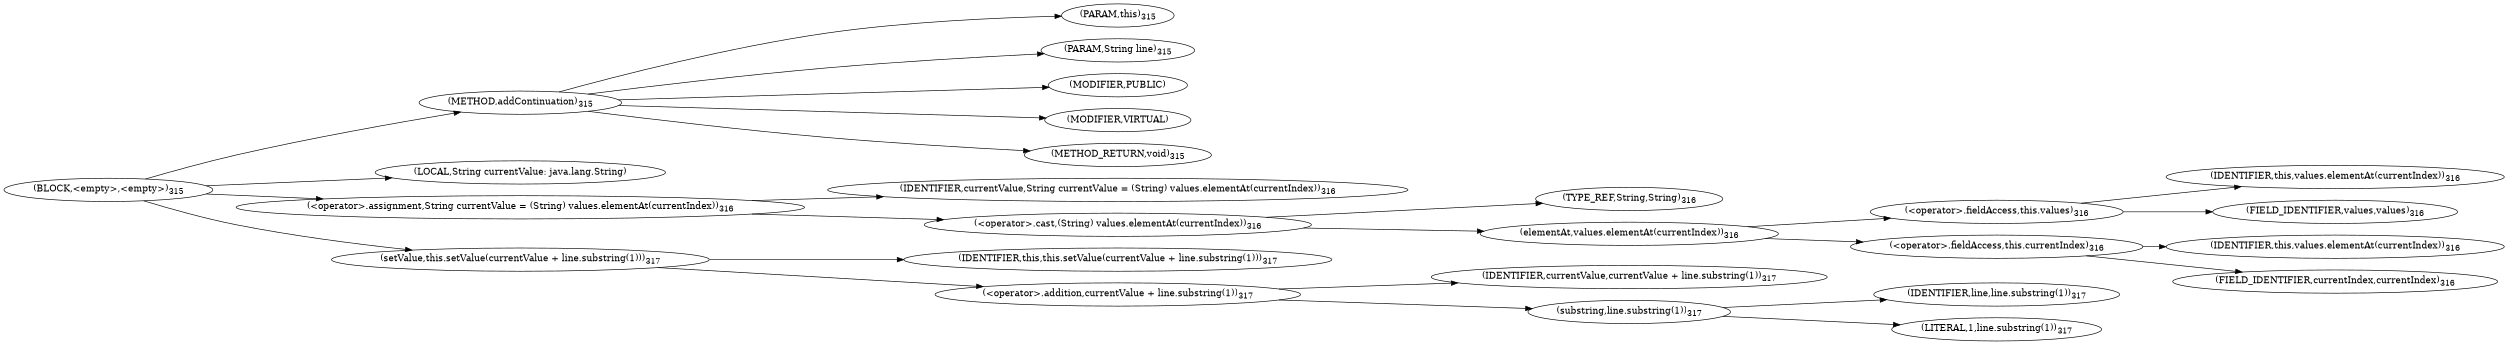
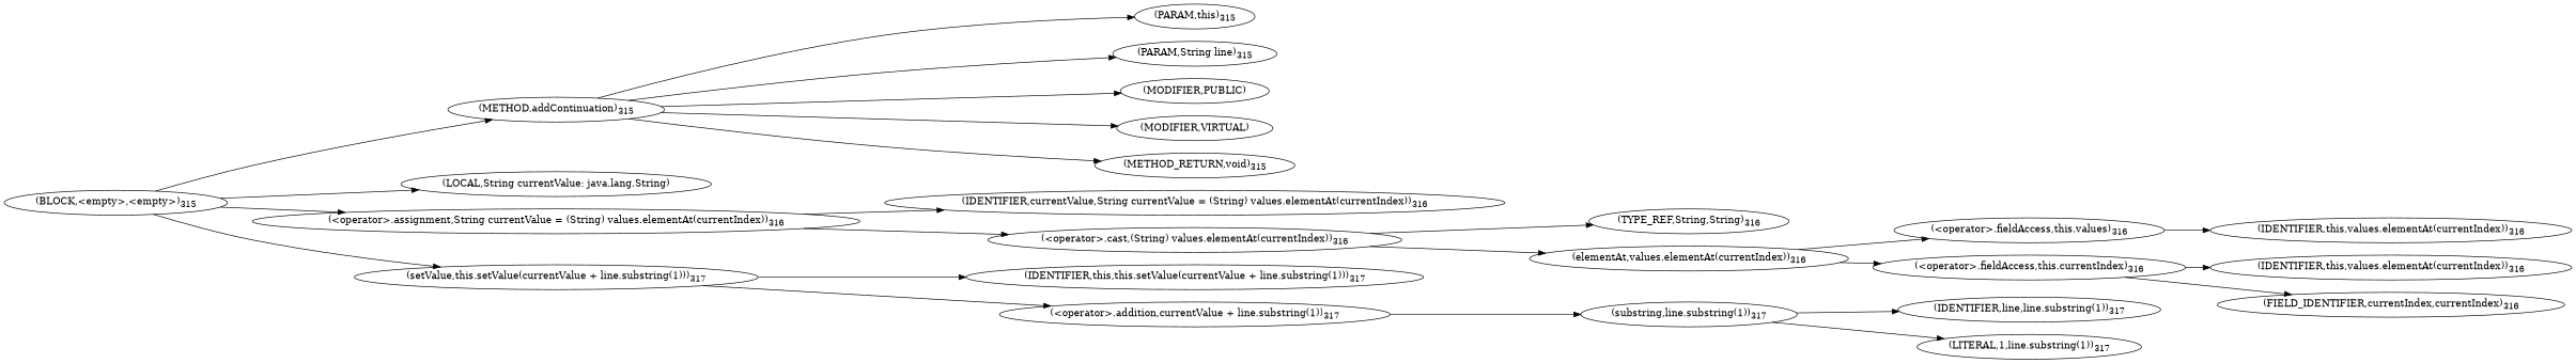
  digraph {
    rankdir=LR
    n1 [label=<(METHOD,addContinuation)<SUB>315</SUB>>]
    n2 [label=<(PARAM,this)<SUB>315</SUB>>]
    n3 [label=<(PARAM,String line)<SUB>315</SUB>>]
    n4 [label=<(MODIFIER,PUBLIC)>]
    n5 [label=<(MODIFIER,VIRTUAL)>]
    n6 [label=<(METHOD_RETURN,void)<SUB>315</SUB>>]
    n7 [label=<(BLOCK,&lt;empty&gt;,&lt;empty&gt;)<SUB>315</SUB>>]
    n8 [label=<(LOCAL,String currentValue: java.lang.String)>]
    n9 [label=<(&lt;operator&gt;.assignment,String currentValue = (String) values.elementAt(currentIndex))<SUB>316</SUB>>]
    n10 [label=<(setValue,this.setValue(currentValue + line.substring(1)))<SUB>317</SUB>>]
    n11 [label=<(IDENTIFIER,currentValue,String currentValue = (String) values.elementAt(currentIndex))<SUB>316</SUB>>]
    n12 [label=<(&lt;operator&gt;.cast,(String) values.elementAt(currentIndex))<SUB>316</SUB>>]
    n13 [label=<(IDENTIFIER,this,this.setValue(currentValue + line.substring(1)))<SUB>317</SUB>>]
    n14 [label=<(&lt;operator&gt;.addition,currentValue + line.substring(1))<SUB>317</SUB>>]
    n15 [label=<(TYPE_REF,String,String)<SUB>316</SUB>>]
    n16 [label=<(elementAt,values.elementAt(currentIndex))<SUB>316</SUB>>]
    n17 [label=<(&lt;operator&gt;.fieldAccess,this.values)<SUB>316</SUB>>]
    n18 [label=<(&lt;operator&gt;.fieldAccess,this.currentIndex)<SUB>316</SUB>>]
    n19 [label=<(IDENTIFIER,this,values.elementAt(currentIndex))<SUB>316</SUB>>]
-   n20 [label=<(FIELD_IDENTIFIER,values,values)<SUB>316</SUB>>]
    n21 [label=<(IDENTIFIER,this,values.elementAt(currentIndex))<SUB>316</SUB>>]
    n22 [label=<(FIELD_IDENTIFIER,currentIndex,currentIndex)<SUB>316</SUB>>]
-   n23 [label=<(IDENTIFIER,currentValue,currentValue + line.substring(1))<SUB>317</SUB>>]
    n24 [label=<(substring,line.substring(1))<SUB>317</SUB>>]
    n25 [label=<(IDENTIFIER,line,line.substring(1))<SUB>317</SUB>>]
    n26 [label=<(LITERAL,1,line.substring(1))<SUB>317</SUB>>]
    n1 -> n2
    n1 -> n3
    n1 -> n4
    n1 -> n5
    n1 -> n6
    n7 -> n1
    n7 -> n8
    n7 -> n9
    n7 -> n10
    n9 -> n11
    n9 -> n12
    n10 -> n13
    n10 -> n14
    n12 -> n15
    n12 -> n16
-   n14 -> n23
    n14 -> n24
    n16 -> n17
    n16 -> n18
    n17 -> n19
-   n17 -> n20
    n18 -> n21
    n18 -> n22
    n24 -> n25
    n24 -> n26
  }
